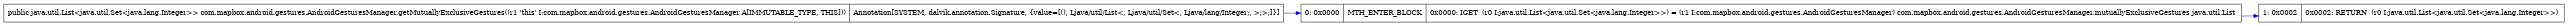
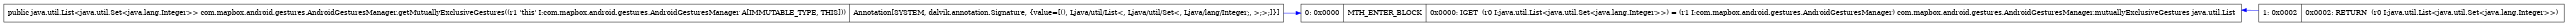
  digraph {
    rankdir=LR
    node [shape=record]
    edge [color=blue arrowhead=normal]
    n1 [label="{0\:\ 0x0000|MTH_ENTER_BLOCK\l|0x0000: IGET  (r0 I:java.util.List\<java.util.Set\<java.lang.Integer\>\>) = (r1 I:com.mapbox.android.gestures.AndroidGesturesManager) com.mapbox.android.gestures.AndroidGesturesManager.mutuallyExclusiveGestures java.util.List \l}"]
    n2 [label="{1\:\ 0x0002|0x0002: RETURN  (r0 I:java.util.List\<java.util.Set\<java.lang.Integer\>\>) \l}"]
    n3 [label="{public java.util.List\<java.util.Set\<java.lang.Integer\>\> com.mapbox.android.gestures.AndroidGesturesManager.getMutuallyExclusiveGestures((r1 'this' I:com.mapbox.android.gestures.AndroidGesturesManager A[IMMUTABLE_TYPE, THIS]))  | Annotation[SYSTEM, dalvik.annotation.Signature, \{value=[(), Ljava\/util\/List\<, Ljava\/util\/Set\<, Ljava\/lang\/Integer;, \>;\>;]\}]\l}"]
-   n1 -> n2
+   n2 -> n1
    n3 -> n1
  }
